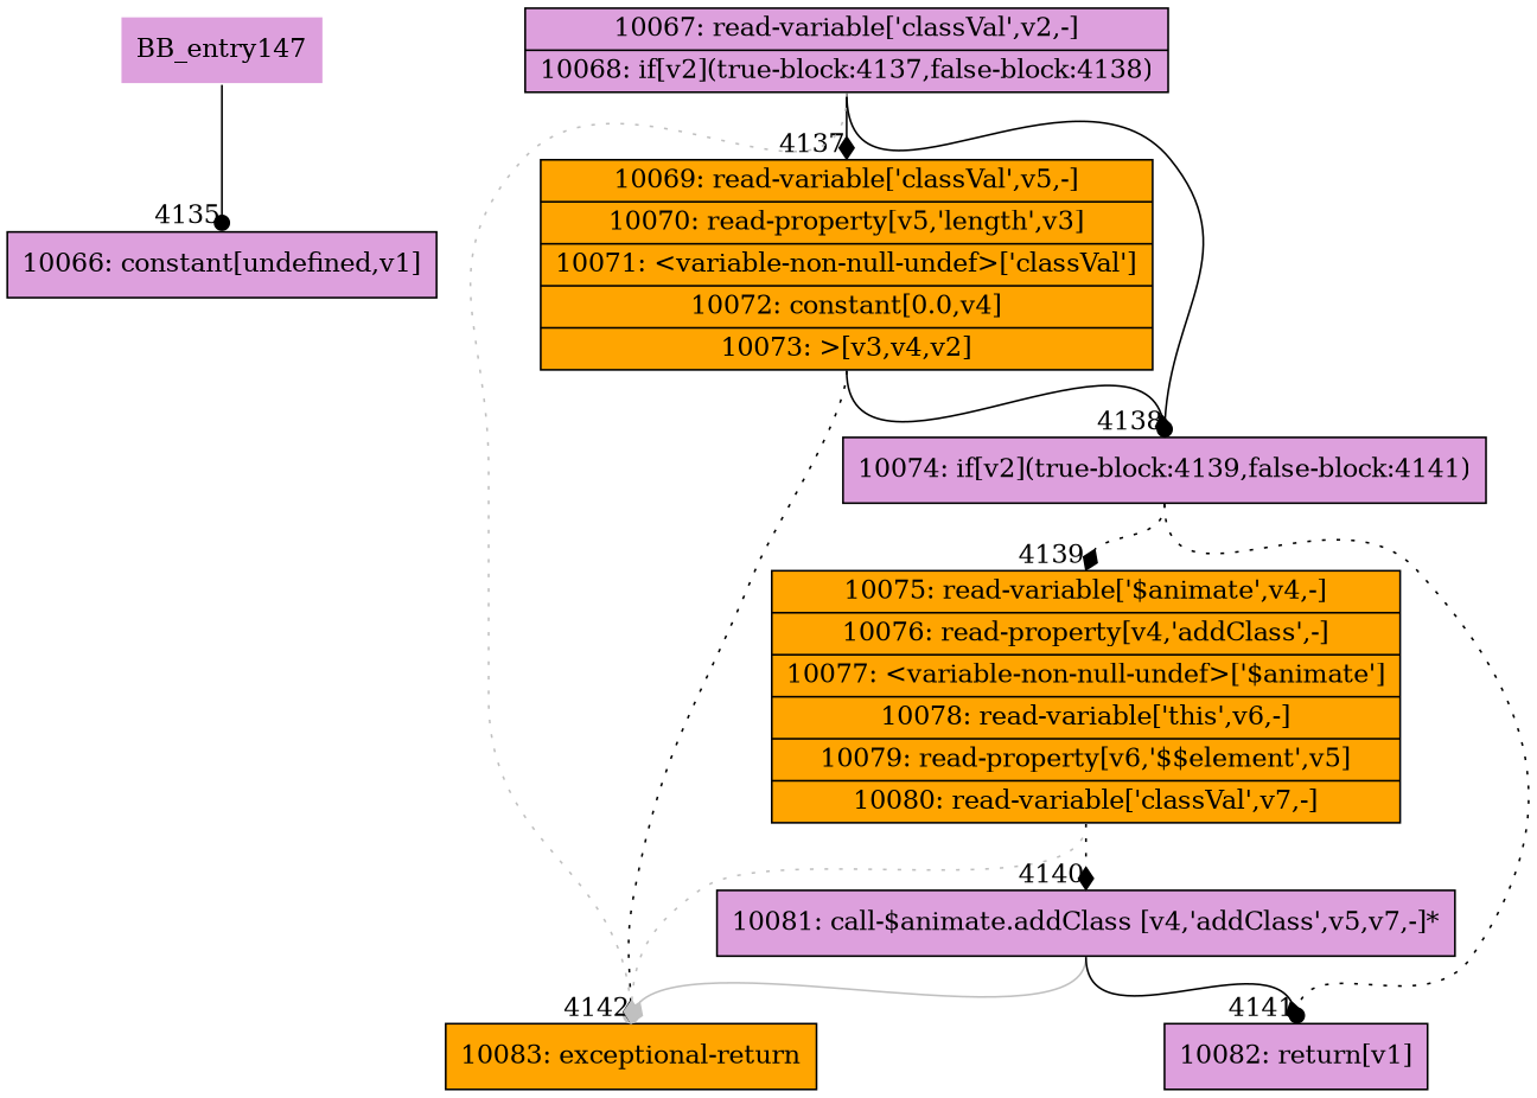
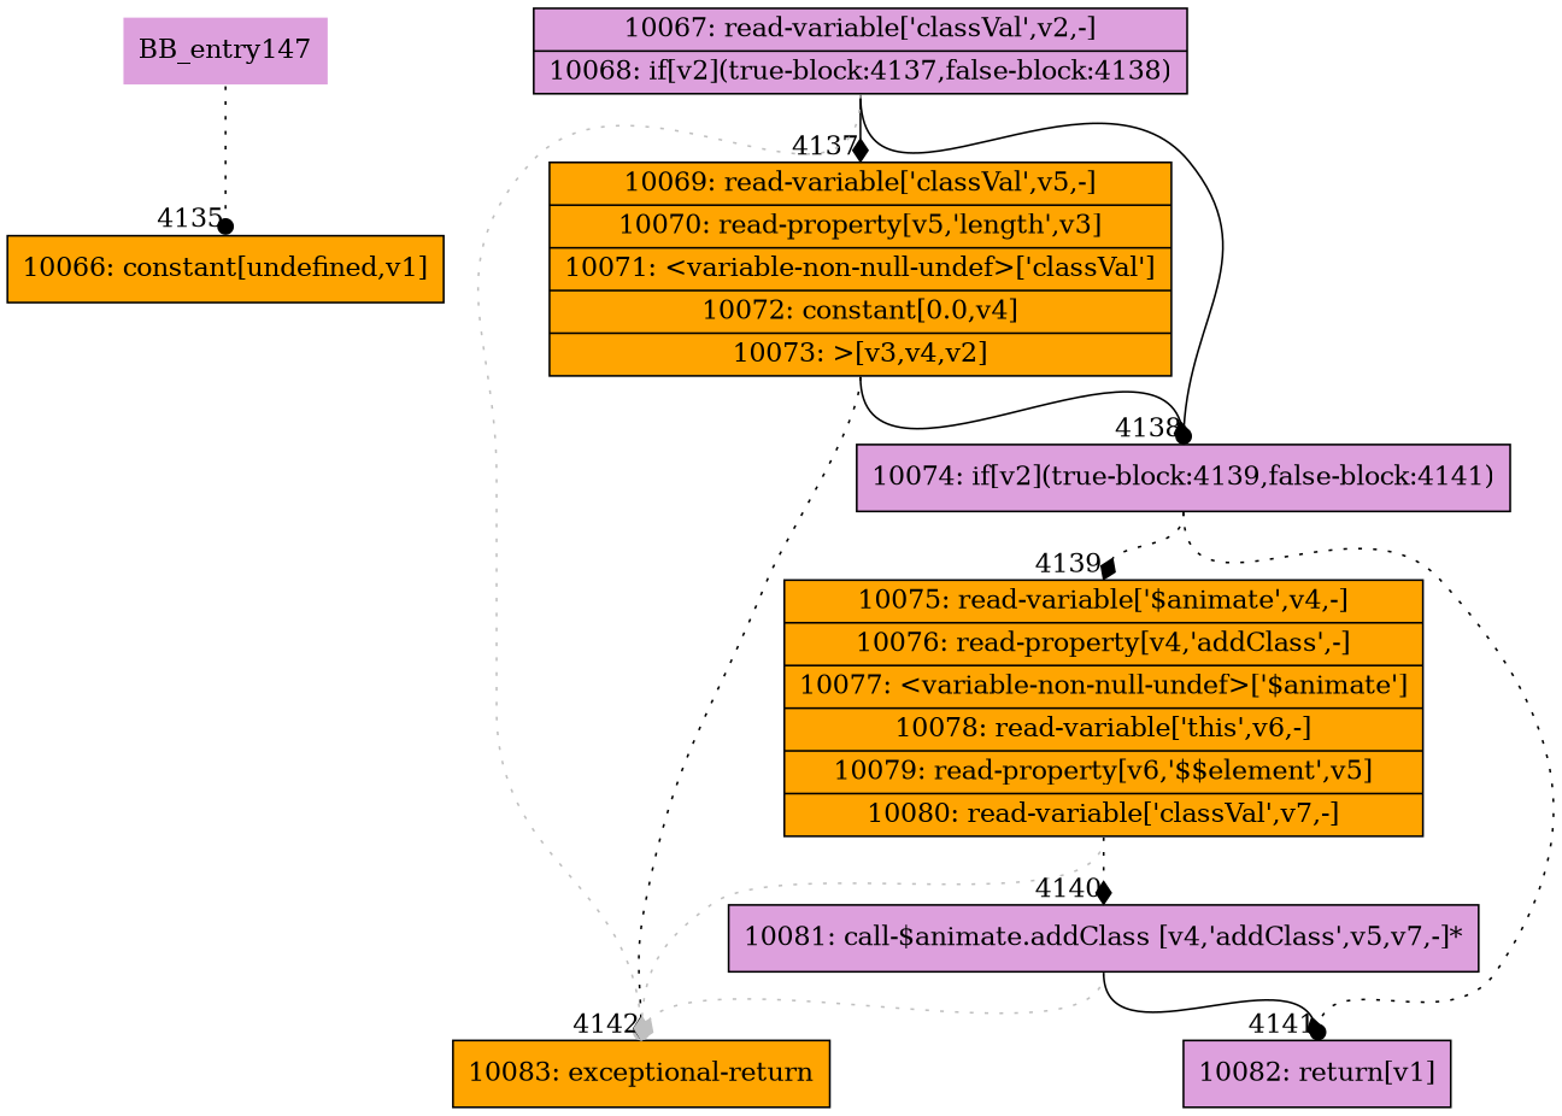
  digraph {
    rankdir=TD
    node [fillcolor=plum shape=record style=filled]
    edge [arrowhead=diamond headport=n style=dotted tailport=s]
    n1 [label=BB_entry147 shape=none]
-   n2 [label="{10066: constant[undefined,v1]}"]
+   n2 [fillcolor=orange label="{10066: constant[undefined,v1]}"]
    n3 [label="{10067: read-variable['classVal',v2,-]|10068: if[v2](true-block:4137,false-block:4138)}"]
    n4 [label="{10074: if[v2](true-block:4139,false-block:4141)}"]
    n5 [fillcolor=orange label="{10069: read-variable['classVal',v5,-]|10070: read-property[v5,'length',v3]|10071: \<variable-non-null-undef\>['classVal']|10072: constant[0.0,v4]|10073: \>[v3,v4,v2]}"]
    n6 [fillcolor=orange label="{10083: exceptional-return}"]
    n7 [fillcolor=orange label="{10075: read-variable['$animate',v4,-]|10076: read-property[v4,'addClass',-]|10077: \<variable-non-null-undef\>['$animate']|10078: read-variable['this',v6,-]|10079: read-property[v6,'$$element',v5]|10080: read-variable['classVal',v7,-]}"]
    n8 [label="{10082: return[v1]}"]
    n9 [label="{10081: call-$animate.addClass [v4,'addClass',v5,v7,-]*}"]
-   n1 -> n2 [arrowhead=dot headlabel="    4135" style=solid]
+   n1 -> n2 [arrowhead=dot headlabel="    4135"]
    n3 -> n4 [arrowhead=dot headlabel="      4138" style=solid]
    n3 -> n5 [headlabel="      4137" style=solid]
    n3 -> n6 [arrowhead=dot color=gray headlabel="      4142"]
    n4 -> n7 [headlabel="      4139"]
    n4 -> n8 [arrowhead=dot headlabel="      4141"]
    n5 -> n4 [style=solid]
    n5 -> n6 [color=black]
    n7 -> n6 [color=gray]
    n7 -> n9 [headlabel="      4140"]
-   n9 -> n6 [color=gray style=solid]
+   n9 -> n6 [color=gray]
    n9 -> n8 [style=solid]
  }
